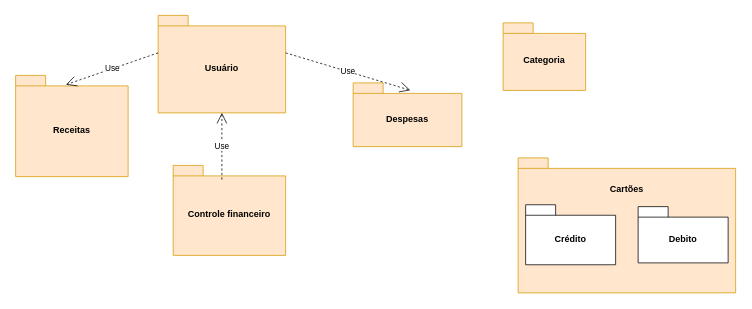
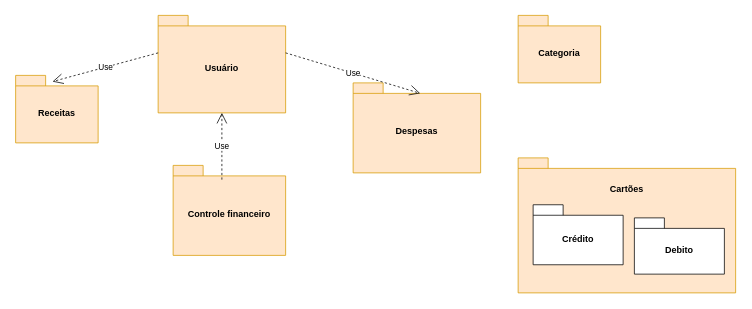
  <mxCell id="0" />
  <mxCell id="1" parent="0" />
  <mxCell id="2" value="Usuário" style="shape=folder;fontStyle=1;spacingTop=10;tabWidth=40;tabHeight=14;tabPosition=left;html=1;whiteSpace=wrap;fillColor=#ffe6cc;strokeColor=#d79b00;" parent="1" vertex="1"><mxGeometry x="210" y="20" width="170" height="130" as="geometry" /></mxCell>
- <mxCell id="3" value="Despesas" style="shape=folder;fontStyle=1;spacingTop=10;tabWidth=40;tabHeight=14;tabPosition=left;html=1;whiteSpace=wrap;fillColor=#ffe6cc;strokeColor=#d79b00;" parent="1" vertex="1"><mxGeometry x="470" y="110" width="145" height="85" as="geometry" /></mxCell>
- <mxCell id="4" value="Receitas" style="shape=folder;fontStyle=1;spacingTop=10;tabWidth=40;tabHeight=14;tabPosition=left;html=1;whiteSpace=wrap;fillColor=#ffe6cc;strokeColor=#d79b00;" parent="1" vertex="1"><mxGeometry x="20" y="100" width="150" height="135" as="geometry" /></mxCell>
- <mxCell id="5" value="Categoria" style="shape=folder;fontStyle=1;spacingTop=10;tabWidth=40;tabHeight=14;tabPosition=left;html=1;whiteSpace=wrap;fillColor=#ffe6cc;strokeColor=#d79b00;" parent="1" vertex="1"><mxGeometry x="670" y="30" width="110" height="90" as="geometry" /></mxCell>
+ <mxCell id="3" value="Despesas" style="shape=folder;fontStyle=1;spacingTop=10;tabWidth=40;tabHeight=14;tabPosition=left;html=1;whiteSpace=wrap;fillColor=#ffe6cc;strokeColor=#d79b00;" parent="1" vertex="1"><mxGeometry x="470" y="110" width="170" height="120" as="geometry" /></mxCell>
+ <mxCell id="4" value="Receitas" style="shape=folder;fontStyle=1;spacingTop=10;tabWidth=40;tabHeight=14;tabPosition=left;html=1;whiteSpace=wrap;fillColor=#ffe6cc;strokeColor=#d79b00;" parent="1" vertex="1"><mxGeometry x="20" y="100" width="110" height="90" as="geometry" /></mxCell>
+ <mxCell id="5" value="Categoria" style="shape=folder;fontStyle=1;spacingTop=10;tabWidth=40;tabHeight=14;tabPosition=left;html=1;whiteSpace=wrap;fillColor=#ffe6cc;strokeColor=#d79b00;" parent="1" vertex="1"><mxGeometry x="690" y="20" width="110" height="90" as="geometry" /></mxCell>
  <mxCell id="6" value="&lt;p style=&quot;line-height: 120%;&quot;&gt;&lt;span data-darkreader-inline-color=&quot;&quot; data-darkreader-inline-bgcolor=&quot;&quot; style=&quot;background-color: initial; color: rgb(0, 0, 0); --darkreader-inline-bgcolor: initial; --darkreader-inline-color: #ffffff;&quot;&gt;Cartões&lt;/span&gt;&lt;br&gt;&lt;/p&gt;&lt;p style=&quot;line-height: 120%;&quot;&gt;&lt;span data-darkreader-inline-color=&quot;&quot; data-darkreader-inline-bgcolor=&quot;&quot; style=&quot;background-color: initial; color: rgb(0, 0, 0); --darkreader-inline-bgcolor: initial; --darkreader-inline-color: #ffffff;&quot;&gt;&lt;br&gt;&lt;/span&gt;&lt;/p&gt;&lt;p style=&quot;line-height: 120%;&quot;&gt;&lt;span data-darkreader-inline-color=&quot;&quot; data-darkreader-inline-bgcolor=&quot;&quot; style=&quot;background-color: initial; color: rgb(0, 0, 0); --darkreader-inline-bgcolor: initial; --darkreader-inline-color: #ffffff;&quot;&gt;&lt;br&gt;&lt;/span&gt;&lt;/p&gt;&lt;p style=&quot;line-height: 120%;&quot;&gt;&lt;span data-darkreader-inline-color=&quot;&quot; data-darkreader-inline-bgcolor=&quot;&quot; style=&quot;background-color: initial; color: rgb(0, 0, 0); --darkreader-inline-bgcolor: initial; --darkreader-inline-color: #ffffff;&quot;&gt;&lt;br&gt;&lt;/span&gt;&lt;/p&gt;&lt;p style=&quot;line-height: 120%;&quot;&gt;&lt;span data-darkreader-inline-color=&quot;&quot; data-darkreader-inline-bgcolor=&quot;&quot; style=&quot;background-color: initial; color: rgb(0, 0, 0); --darkreader-inline-bgcolor: initial; --darkreader-inline-color: #ffffff;&quot;&gt;&lt;br&gt;&lt;/span&gt;&lt;/p&gt;" style="shape=folder;fontStyle=1;spacingTop=10;tabWidth=40;tabHeight=14;tabPosition=left;html=1;whiteSpace=wrap;align=center;fillColor=#ffe6cc;strokeColor=#d79b00;" parent="1" vertex="1"><mxGeometry x="690" y="210" width="290" height="180" as="geometry" /></mxCell>
  <mxCell id="7" value="Controle financeiro" style="shape=folder;fontStyle=1;spacingTop=10;tabWidth=40;tabHeight=14;tabPosition=left;html=1;whiteSpace=wrap;fillColor=#ffe6cc;strokeColor=#d79b00;" parent="1" vertex="1"><mxGeometry x="230" y="220" width="150" height="120" as="geometry" /></mxCell>
  <mxCell id="8" value="Use" style="endArrow=open;endSize=12;dashed=1;html=1;rounded=0;entryX=0.526;entryY=0.116;entryDx=0;entryDy=0;entryPerimeter=0;" parent="1" target="3" edge="1"><mxGeometry width="160" relative="1" as="geometry"><mxPoint x="380" y="70" as="sourcePoint" /><mxPoint x="540" y="70" as="targetPoint" /></mxGeometry></mxCell>
  <mxCell id="9" value="Use" style="endArrow=open;endSize=12;dashed=1;html=1;rounded=0;entryX=0.447;entryY=0.092;entryDx=0;entryDy=0;entryPerimeter=0;" parent="1" target="4" edge="1"><mxGeometry width="160" relative="1" as="geometry"><mxPoint x="210" y="70" as="sourcePoint" /><mxPoint x="50" y="70" as="targetPoint" /></mxGeometry></mxCell>
  <mxCell id="10" value="Use" style="endArrow=open;endSize=12;dashed=1;html=1;rounded=0;entryX=0.5;entryY=1;entryDx=0;entryDy=0;entryPerimeter=0;" parent="1" target="2" edge="1"><mxGeometry width="160" relative="1" as="geometry"><mxPoint x="295" y="239" as="sourcePoint" /><mxPoint x="400" y="220" as="targetPoint" /></mxGeometry></mxCell>
- <mxCell id="11" value="Crédito" style="shape=folder;fontStyle=1;spacingTop=10;tabWidth=40;tabHeight=14;tabPosition=left;html=1;whiteSpace=wrap;" vertex="1" parent="1"><mxGeometry x="700" y="272.5" width="120" height="80" as="geometry" /></mxCell>
- <mxCell id="12" value="Debito" style="shape=folder;fontStyle=1;spacingTop=10;tabWidth=40;tabHeight=14;tabPosition=left;html=1;whiteSpace=wrap;" vertex="1" parent="1"><mxGeometry x="850" y="275" width="120" height="75" as="geometry" /></mxCell>
+ <mxCell id="11" value="Crédito" style="shape=folder;fontStyle=1;spacingTop=10;tabWidth=40;tabHeight=14;tabPosition=left;html=1;whiteSpace=wrap;" vertex="1" parent="1"><mxGeometry x="710" y="272.5" width="120" height="80" as="geometry" /></mxCell>
+ <mxCell id="12" value="Debito" style="shape=folder;fontStyle=1;spacingTop=10;tabWidth=40;tabHeight=14;tabPosition=left;html=1;whiteSpace=wrap;" vertex="1" parent="1"><mxGeometry x="845" y="290" width="120" height="75" as="geometry" /></mxCell>
